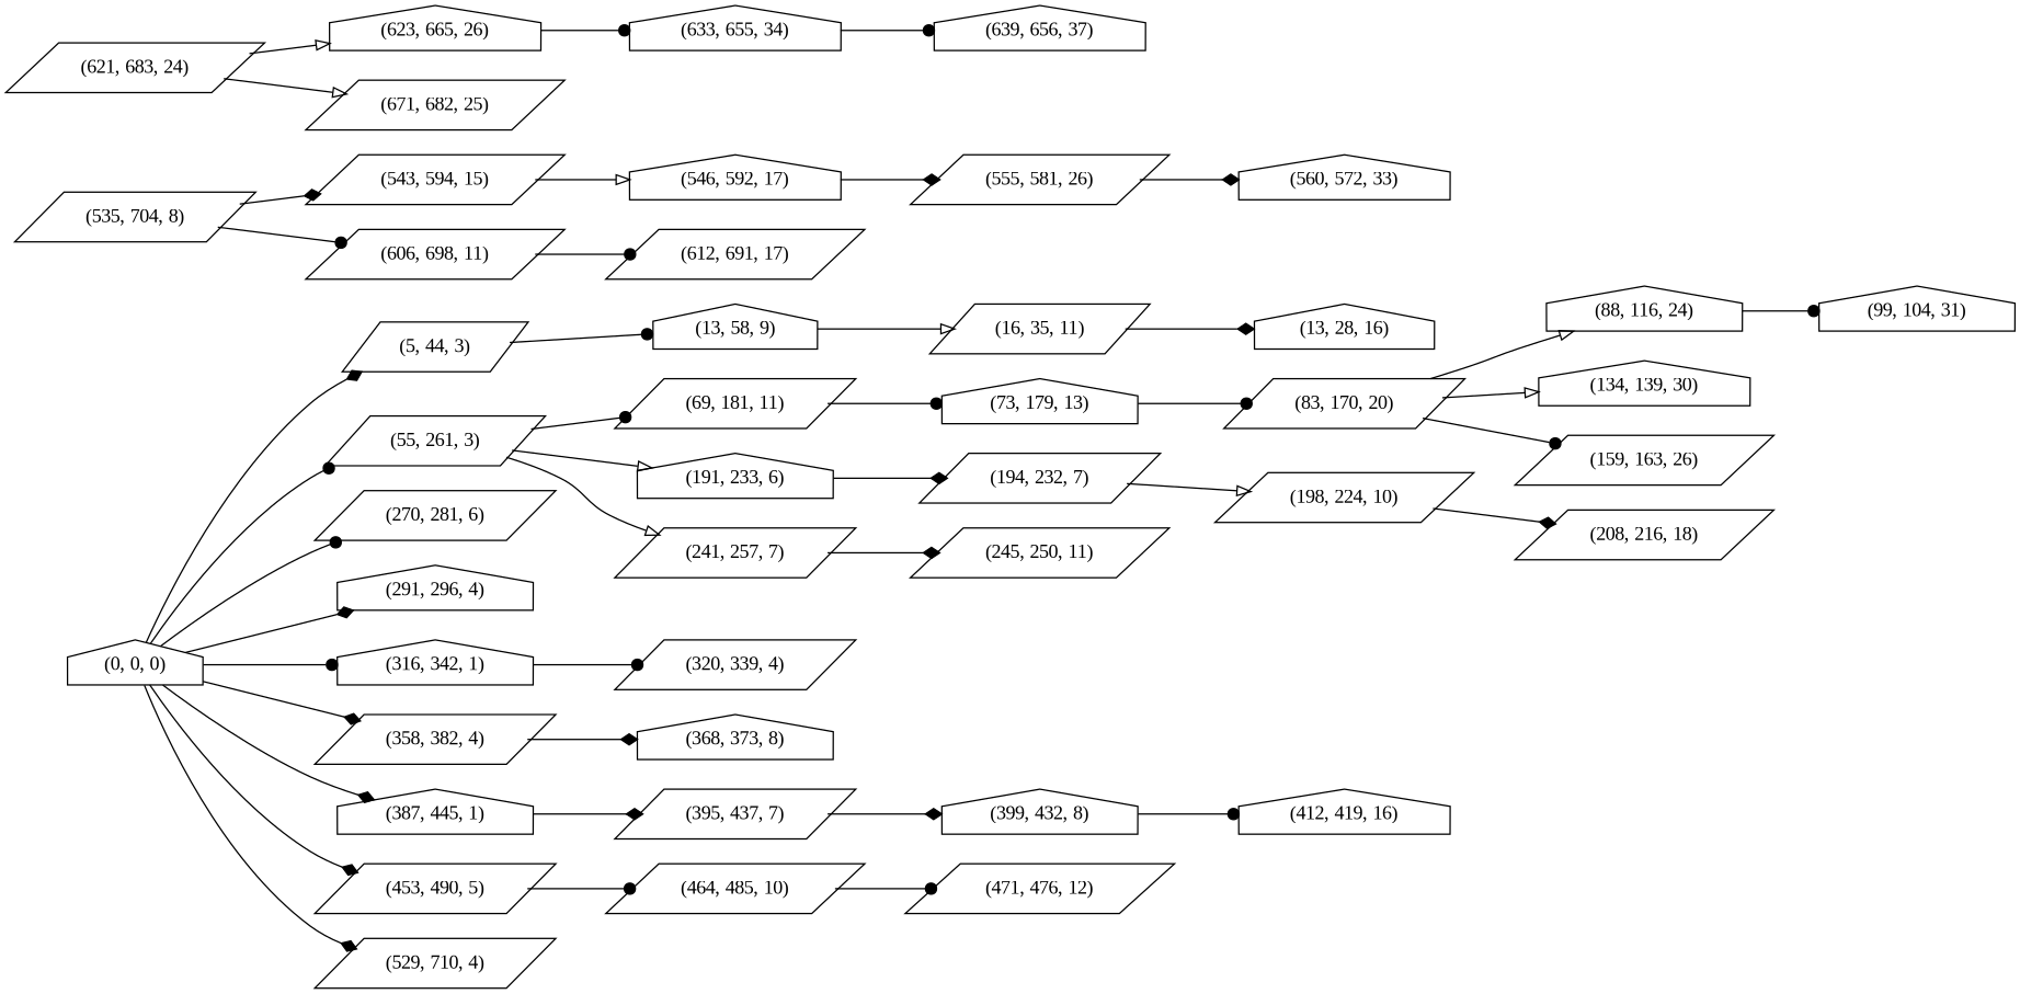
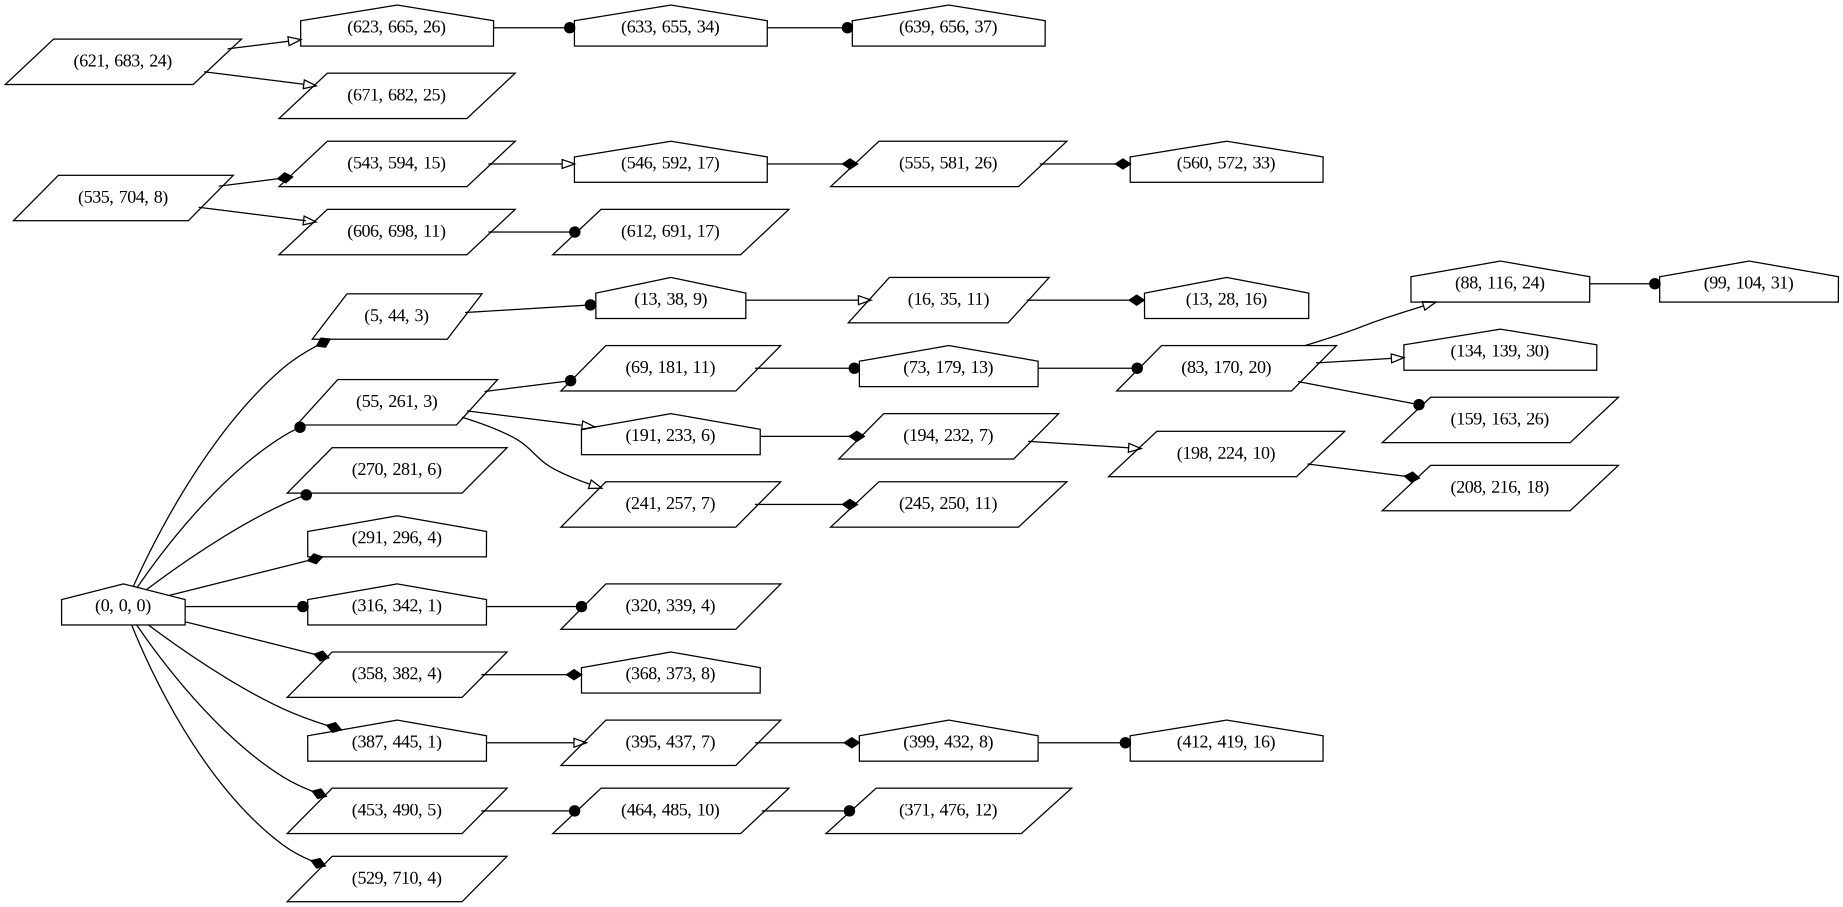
  digraph {
    fontname="Liberation Serif"
    rankdir=LR
    node [fontname="Liberation Serif" shape=parallelogram]
    edge [arrowhead=dot fontname="Liberation Serif"]
    "(0, 0, 0)" [shape=house]
    "(5, 44, 3)"
    "(55, 261, 3)"
    "(270, 281, 6)"
    "(291, 296, 4)" [shape=house]
    "(316, 342, 1)" [shape=house]
    "(358, 382, 4)"
    "(387, 445, 1)" [shape=house]
    "(453, 490, 5)"
    "(529, 710, 4)"
-   "(13, 38, 9)" [shape=house label="(13, 58, 9)"]
+   "(13, 38, 9)" [shape=house]
    "(69, 181, 11)"
    "(191, 233, 6)" [shape=house]
    "(241, 257, 7)"
    "(320, 339, 4)"
    "(368, 373, 8)" [shape=house]
    "(395, 437, 7)"
    "(464, 485, 10)"
    "(16, 35, 11)"
    n20 [label="(13, 28, 16)" shape=house]
    "(73, 179, 13)" [shape=house]
    "(194, 232, 7)"
    "(245, 250, 11)"
    "(83, 170, 20)"
    "(88, 116, 24)" [shape=house]
    "(134, 139, 30)" [shape=house]
    "(159, 163, 26)"
    "(99, 104, 31)" [shape=house]
    "(198, 224, 10)"
    "(208, 216, 18)"
    "(399, 432, 8)" [shape=house]
    "(412, 419, 16)" [shape=house]
-   "(471, 476, 12)"
+   "(471, 476, 12)" [label="(371, 476, 12)"]
    "(535, 704, 8)"
    "(543, 594, 15)"
    "(606, 698, 11)"
    "(546, 592, 17)" [shape=house]
    "(612, 691, 17)"
    "(555, 581, 26)"
    n40 [label="(560, 572, 33)" shape=house]
    "(623, 665, 26)" [shape=house]
    "(621, 683, 24)"
    "(671, 682, 25)"
    "(633, 655, 34)" [shape=house]
    n45 [label="(639, 656, 37)" shape=house]
    "(0, 0, 0)" -> "(5, 44, 3)" [arrowhead=diamond]
    "(0, 0, 0)" -> "(55, 261, 3)"
    "(0, 0, 0)" -> "(270, 281, 6)"
    "(0, 0, 0)" -> "(291, 296, 4)" [arrowhead=diamond]
    "(0, 0, 0)" -> "(316, 342, 1)"
    "(0, 0, 0)" -> "(358, 382, 4)" [arrowhead=diamond]
    "(0, 0, 0)" -> "(387, 445, 1)" [arrowhead=diamond]
    "(0, 0, 0)" -> "(453, 490, 5)" [arrowhead=diamond]
    "(0, 0, 0)" -> "(529, 710, 4)" [arrowhead=diamond]
    "(5, 44, 3)" -> "(13, 38, 9)"
    "(55, 261, 3)" -> "(69, 181, 11)"
    "(55, 261, 3)" -> "(191, 233, 6)" [arrowhead=onormal]
    "(55, 261, 3)" -> "(241, 257, 7)" [arrowhead=onormal]
    "(316, 342, 1)" -> "(320, 339, 4)"
    "(358, 382, 4)" -> "(368, 373, 8)" [arrowhead=diamond]
-   "(387, 445, 1)" -> "(395, 437, 7)" [arrowhead=diamond]
+   "(387, 445, 1)" -> "(395, 437, 7)" [arrowhead=onormal]
    "(453, 490, 5)" -> "(464, 485, 10)"
    "(13, 38, 9)" -> "(16, 35, 11)" [arrowhead=onormal]
    "(69, 181, 11)" -> "(73, 179, 13)"
    "(191, 233, 6)" -> "(194, 232, 7)" [arrowhead=diamond]
    "(241, 257, 7)" -> "(245, 250, 11)" [arrowhead=diamond]
    "(395, 437, 7)" -> "(399, 432, 8)" [arrowhead=diamond]
    "(464, 485, 10)" -> "(471, 476, 12)"
    "(16, 35, 11)" -> n20 [arrowhead=diamond]
    "(73, 179, 13)" -> "(83, 170, 20)"
    "(194, 232, 7)" -> "(198, 224, 10)" [arrowhead=onormal]
    "(83, 170, 20)" -> "(88, 116, 24)" [arrowhead=onormal]
    "(83, 170, 20)" -> "(134, 139, 30)" [arrowhead=onormal]
    "(83, 170, 20)" -> "(159, 163, 26)"
    "(88, 116, 24)" -> "(99, 104, 31)"
    "(198, 224, 10)" -> "(208, 216, 18)" [arrowhead=diamond]
    "(399, 432, 8)" -> "(412, 419, 16)"
    "(535, 704, 8)" -> "(543, 594, 15)" [arrowhead=diamond]
-   "(535, 704, 8)" -> "(606, 698, 11)"
+   "(535, 704, 8)" -> "(606, 698, 11)" [arrowhead=onormal]
    "(543, 594, 15)" -> "(546, 592, 17)" [arrowhead=onormal]
    "(606, 698, 11)" -> "(612, 691, 17)"
    "(546, 592, 17)" -> "(555, 581, 26)" [arrowhead=diamond]
    "(555, 581, 26)" -> n40 [arrowhead=diamond]
    "(623, 665, 26)" -> "(633, 655, 34)"
    "(621, 683, 24)" -> "(623, 665, 26)" [arrowhead=onormal]
    "(621, 683, 24)" -> "(671, 682, 25)" [arrowhead=onormal]
    "(633, 655, 34)" -> n45
  }
